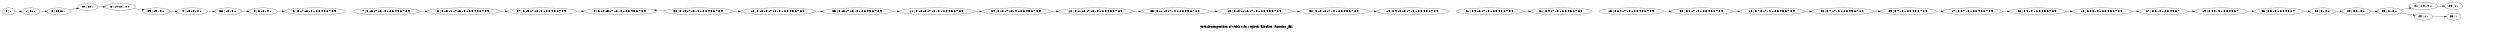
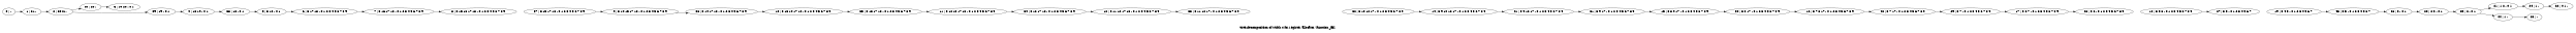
  digraph {
    label="Tree-decomposition of width 4 for register allocator (function _ffsl)"
    rankdir=LR
    n1 [label="0 | : "]
    n2 [label="1 | 21 : "]
    n3 [label="2 | 20 21 : "]
    n4 [label="40 | 20 : "]
    n5 [label="3 | 19 20 : 0 1 "]
    n6 [label="39 | 19 : 0 1 "]
    n7 [label="4 | 18 19 : 0 1 "]
    n8 [label="38 | 18 : 0 1 "]
    n9 [label="5 | 3 18 : 0 1 "]
    n10 [label="6 | 3 17 18 : 0 1 2 3 4 5 6 7 8 9 "]
    n11 [label="7 | 3 16 17 18 : 0 1 2 3 4 5 6 7 8 9 "]
    n12 [label="8 | 3 15 16 17 18 : 0 1 2 3 4 5 6 7 8 9 "]
    n13 [label="37 | 3 15 17 18 : 0 1 2 3 4 5 6 7 8 9 "]
    n14 [label="9 | 3 14 15 17 18 : 0 1 2 3 4 5 6 7 8 9 "]
    n15 [label="36 | 3 14 17 18 : 0 1 2 3 4 5 6 7 8 9 "]
    n16 [label="10 | 3 13 14 17 18 : 0 1 2 3 4 5 6 7 8 9 "]
    n17 [label="35 | 3 13 17 18 : 0 1 2 3 4 5 6 7 8 9 "]
    n18 [label="11 | 3 12 13 17 18 : 0 1 2 3 4 5 6 7 8 9 "]
    n19 [label="34 | 3 12 17 18 : 0 1 2 3 4 5 6 7 8 9 "]
    n20 [label="12 | 3 11 12 17 18 : 0 1 2 3 4 5 6 7 8 9 "]
    n21 [label="33 | 3 11 12 17 : 0 1 2 3 4 5 6 7 8 9 "]
-   n22 [label="13 | 3 10 11 12 17 : 0 1 2 3 4 5 6 7 8 9 "]
    n23 [label="32 | 3 10 12 17 : 0 1 2 3 4 5 6 7 8 9 "]
    n24 [label="14 | 3 9 10 12 17 : 0 1 2 3 4 5 6 7 8 9 "]
    n25 [label="41 | 3 9 12 17 : 0 1 2 3 4 5 6 7 8 9 "]
    n26 [label="31 | 3 9 17 : 0 1 2 3 4 5 6 7 8 9 "]
    n27 [label="15 | 3 8 9 17 : 0 1 2 3 4 5 6 7 8 9 "]
    n28 [label="30 | 3 8 17 : 0 1 2 3 4 5 6 7 8 9 "]
    n29 [label="16 | 3 7 8 17 : 0 1 2 3 4 5 6 7 8 9 "]
    n30 [label="42 | 3 7 17 : 0 1 2 3 4 5 6 7 8 9 "]
    n31 [label="29 | 3 7 : 0 1 2 3 4 5 6 7 8 9 "]
    n32 [label="17 | 3 6 7 : 0 1 2 3 4 5 6 7 8 9 "]
    n33 [label="28 | 3 6 : 0 1 2 3 4 5 6 7 8 9 "]
    n34 [label="18 | 3 5 6 : 0 1 2 3 4 5 6 7 8 9 "]
    n35 [label="27 | 3 5 : 0 1 2 3 4 5 6 7 "]
    n36 [label="19 | 3 4 5 : 0 1 2 3 4 5 6 7 "]
    n37 [label="43 | 3 5 : 0 1 2 3 4 5 6 7 "]
    n38 [label="26 | 3 : 0 1 "]
    n39 [label="20 | 2 3 : 0 1 "]
    n40 [label="25 | 2 : 0 1 "]
    n41 [label="21 | 1 2 : 0 1 "]
    n42 [label="44 | 1 : "]
    n43 [label="24 | 1 : "]
+   n44 [label="22 | 0 1 : "]
    n45 [label="23 | : "]
    n1 -> n2
    n2 -> n3
    n3 -> n4
    n4 -> n5
-   n5 -> n6
+   n3 -> n6
    n6 -> n7
    n7 -> n8
    n8 -> n9
    n9 -> n10
+   n10 -> n11
    n11 -> n12
-   n12 -> n13
    n13 -> n14
-   n15 -> n14
+   n14 -> n15
    n15 -> n16
    n16 -> n17
    n17 -> n18
    n18 -> n19
    n19 -> n20
    n20 -> n21
-   n21 -> n22
-   n22 -> n23
    n23 -> n24
+   n24 -> n25
    n25 -> n26
+   n26 -> n27
    n27 -> n28
    n28 -> n29
    n29 -> n30
    n30 -> n31
    n31 -> n32
    n32 -> n33
-   n33 -> n34
    n34 -> n35
-   n35 -> n36
    n36 -> n37
    n37 -> n38
    n38 -> n39
    n39 -> n40
    n40 -> n41
    n40 -> n42
    n41 -> n43
    n42 -> n45
+   n43 -> n44
  }
